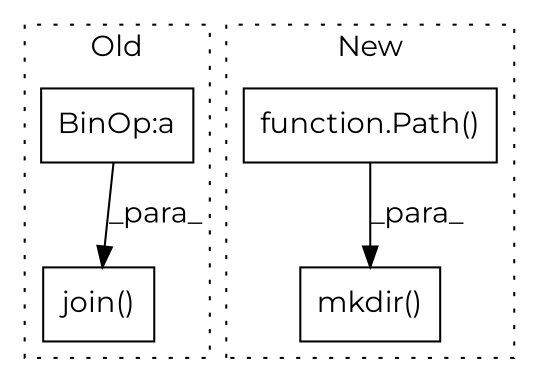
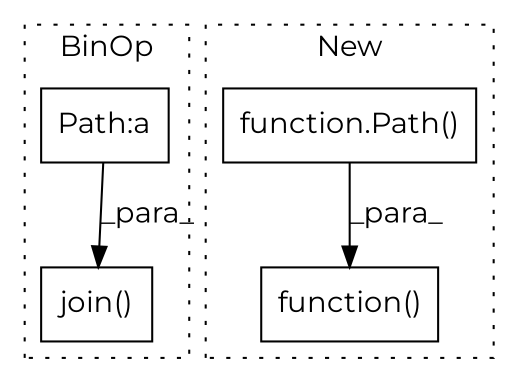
  digraph {
    fontname=Montserrat
    node [a=75 fontname=Montserrat shape=box]
    edge [fontname=Montserrat]
    n1 [l="13,1" label="join()" s="7274,7348"]
-   n2 [a=82 l=9 label="BinOp:a" s=7322]
-   n3 [l=50 label="mkdir()" s=7258]
+   n2 [a=82 l=9 label="Path:a" s=7322]
+   n3 [l=50 label="function()" s=7258]
    n4 [l="5,1" label="function.Path()" s="7258,7272"]
    subgraph cluster_1 {
-     label=Old
+     label=BinOp
      style=dotted
      n1
      n2
    }
    subgraph cluster_2 {
      label=New
      style=dotted
      n3
      n4
    }
    n2 -> n1 [label=_para_]
    n4 -> n3 [label=_para_]
  }
